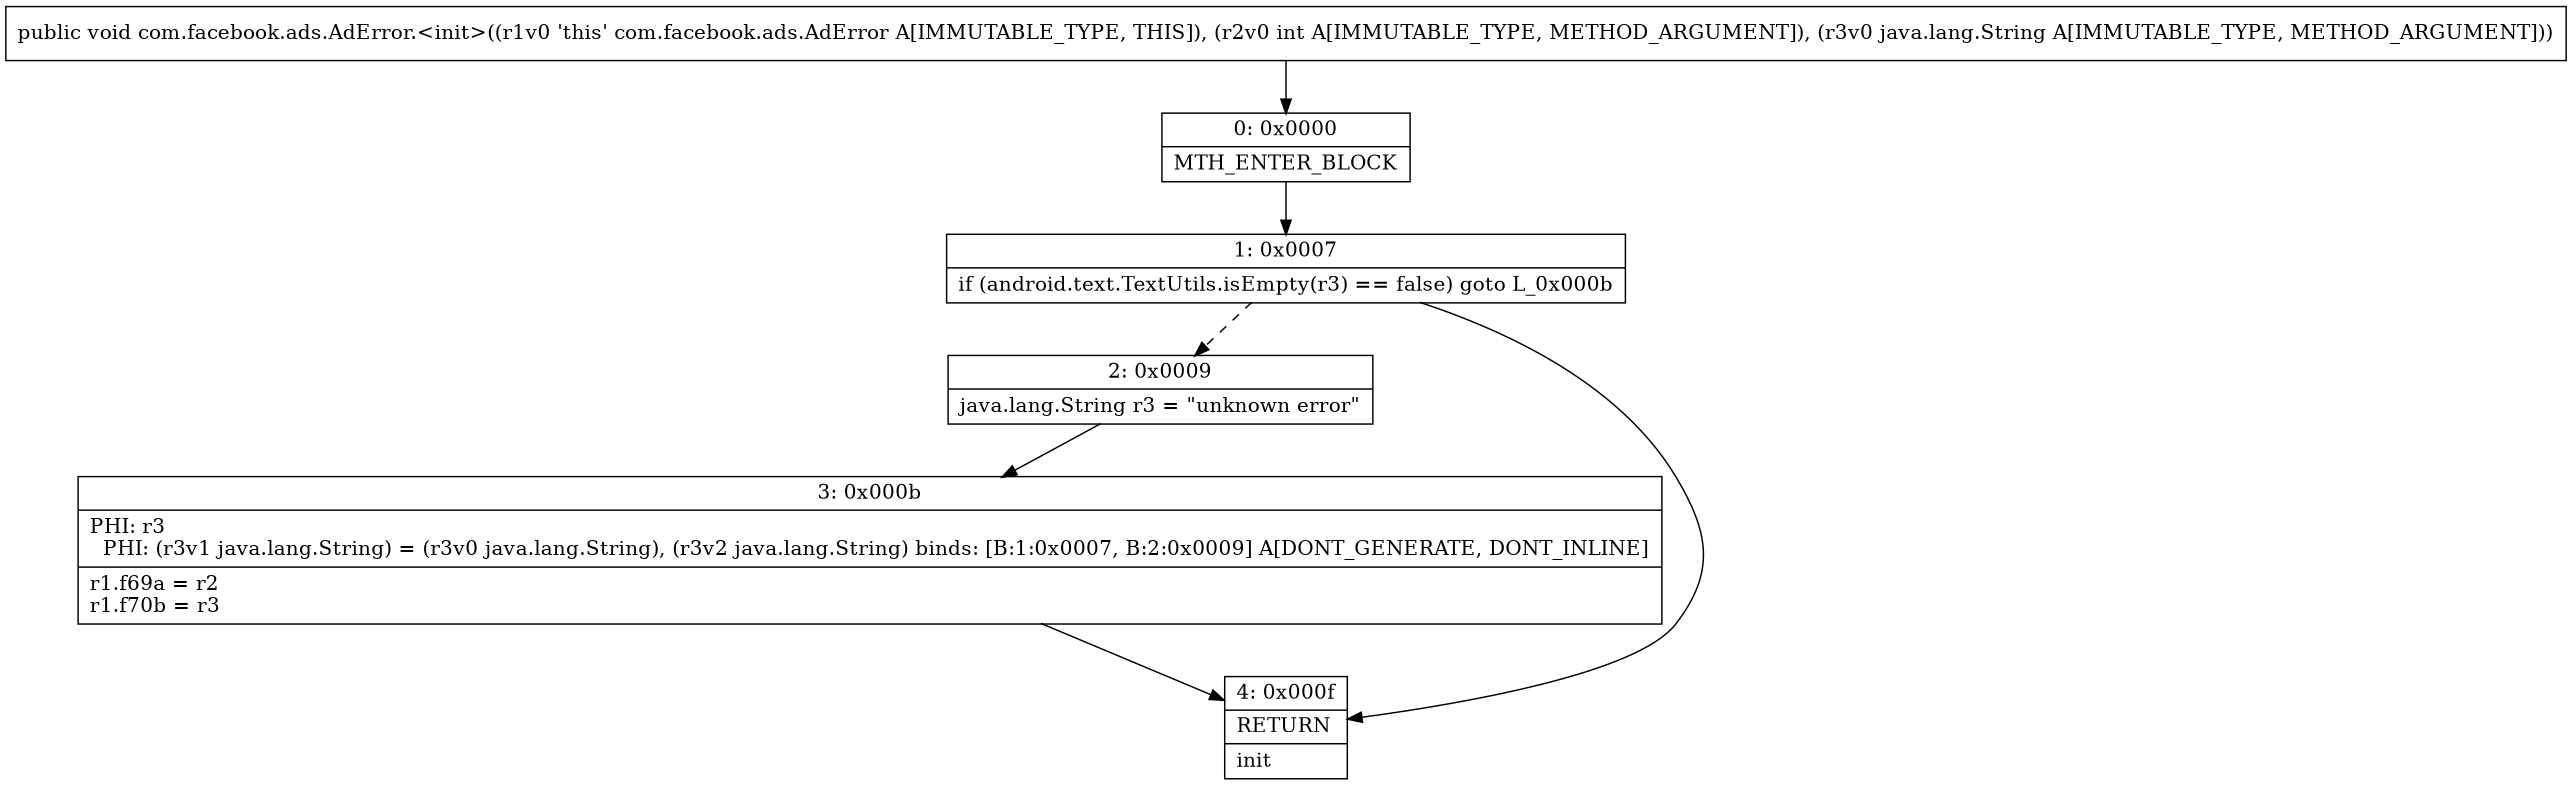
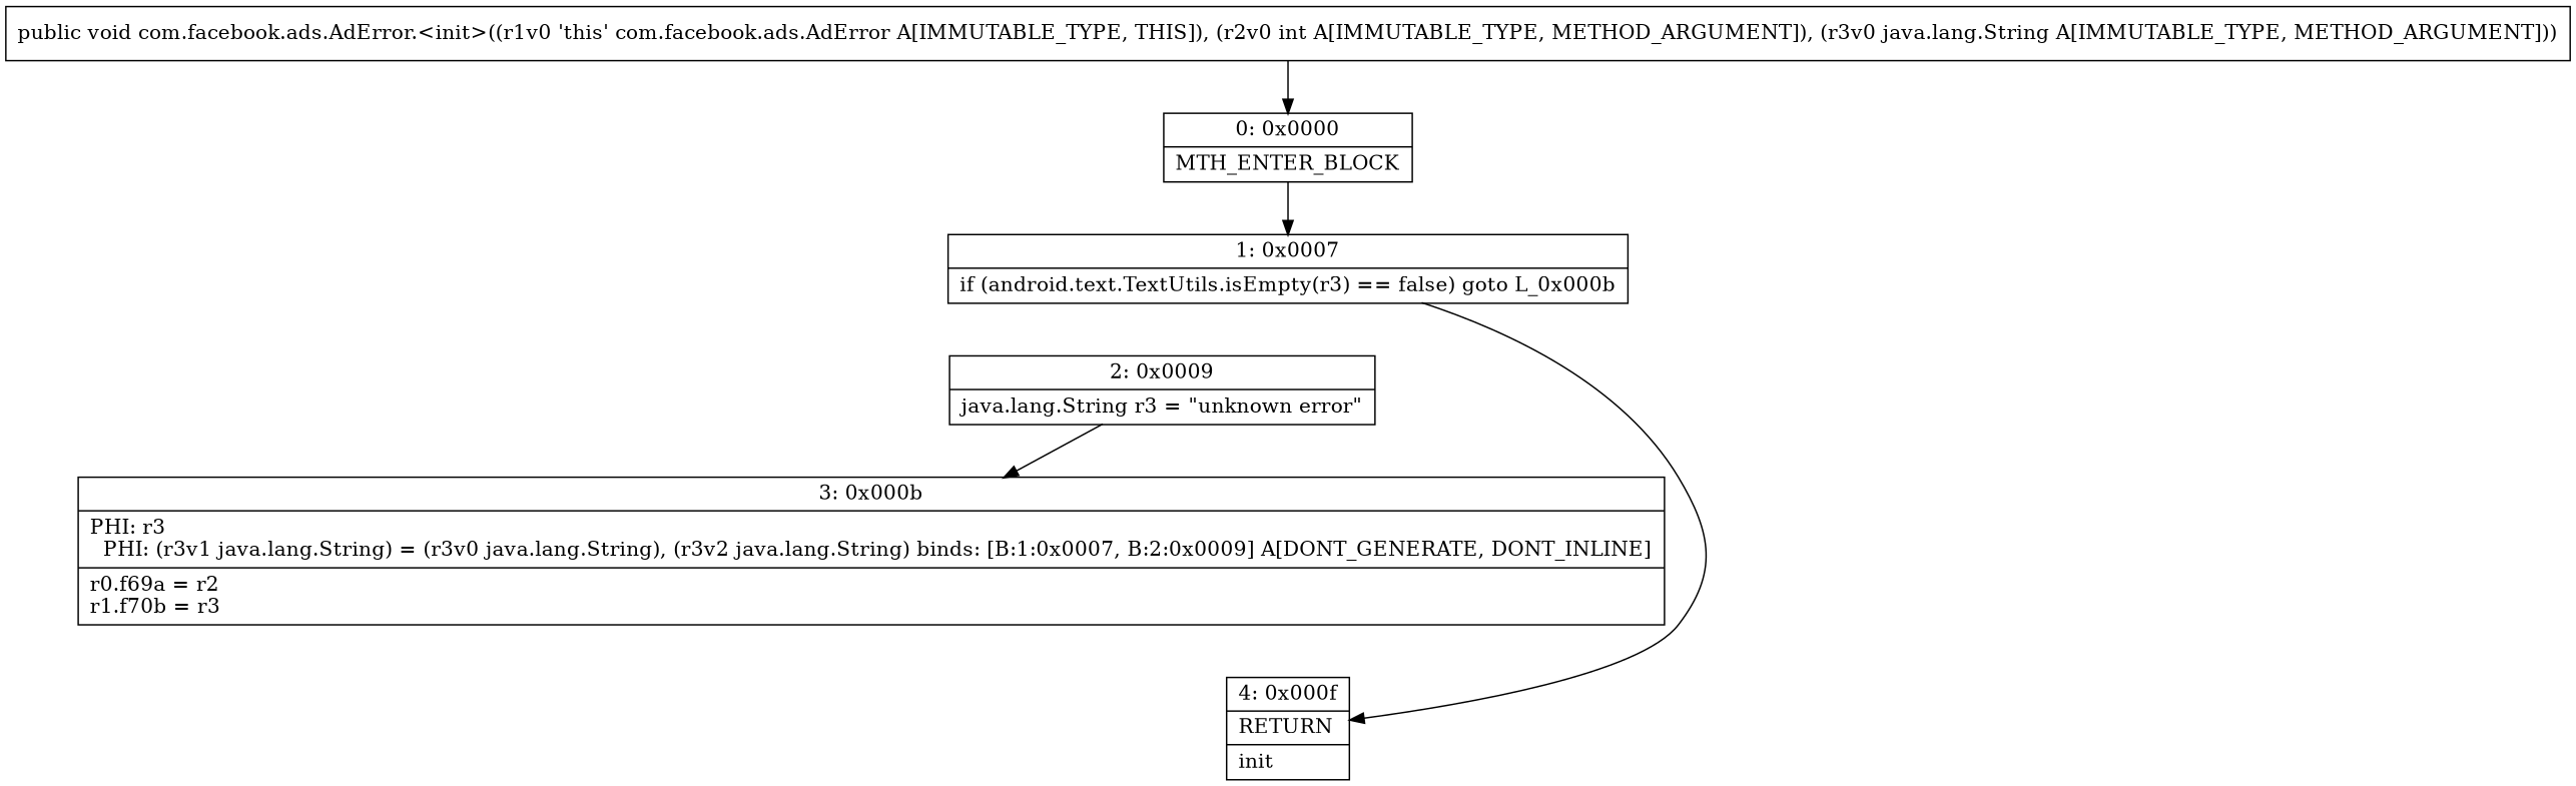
  digraph {
    node [shape=record]
    n1 [label="{0\:\ 0x0000|MTH_ENTER_BLOCK\l}"]
    n2 [label="{1\:\ 0x0007|if (android.text.TextUtils.isEmpty(r3) == false) goto L_0x000b\l}"]
    n3 [label="{2\:\ 0x0009|java.lang.String r3 = \"unknown error\"\l}"]
    n4 [label="{4\:\ 0x000f|RETURN\l|init\l}"]
-   n5 [label="{3\:\ 0x000b|PHI: r3 \l  PHI: (r3v1 java.lang.String) = (r3v0 java.lang.String), (r3v2 java.lang.String) binds: [B:1:0x0007, B:2:0x0009] A[DONT_GENERATE, DONT_INLINE]\l|r1.f69a = r2\lr1.f70b = r3\l}"]
+   n5 [label="{3\:\ 0x000b|PHI: r3 \l  PHI: (r3v1 java.lang.String) = (r3v0 java.lang.String), (r3v2 java.lang.String) binds: [B:1:0x0007, B:2:0x0009] A[DONT_GENERATE, DONT_INLINE]\l|r0.f69a = r2\lr1.f70b = r3\l}"]
    n6 [label="{public void com.facebook.ads.AdError.\<init\>((r1v0 'this' com.facebook.ads.AdError A[IMMUTABLE_TYPE, THIS]), (r2v0 int A[IMMUTABLE_TYPE, METHOD_ARGUMENT]), (r3v0 java.lang.String A[IMMUTABLE_TYPE, METHOD_ARGUMENT])) }"]
    n1 -> n2
-   n2 -> n3 [style=dashed]
    n2 -> n4
    n3 -> n5
-   n5 -> n4
    n6 -> n1
  }
